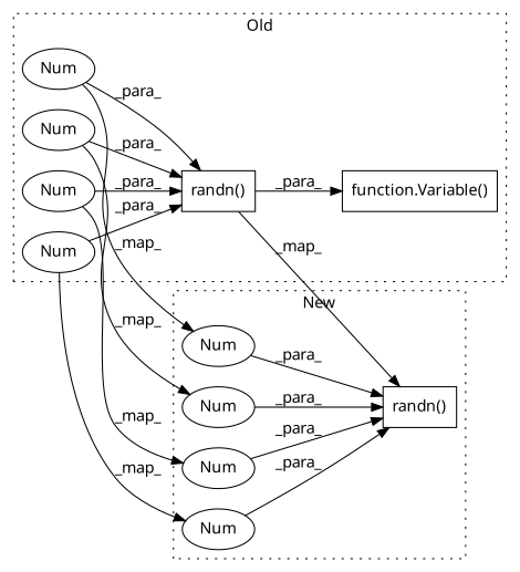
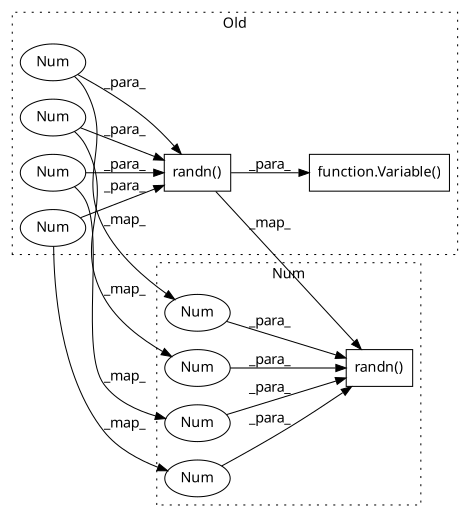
  digraph {
    rankdir=LR
    fontname="Noto Sans"
    node [a=76 l=1 shape=ellipse fontname="Noto Sans"]
    edge [fontname="Noto Sans"]
    n1 [a=75 l="12,1" label="randn()" s="4258,4279" shape=box]
    n2 [label=Num s=4272]
    n3 [l=2 label=Num s=4277]
    n4 [l=2 label=Num s=4274]
    n5 [a=75 l="9,1" label="function.Variable()" s="4249,4280" shape=box]
    n6 [label=Num s=4270]
    n7 [a=75 l="12,1" label="randn()" s="4197,4218" shape=box]
    n8 [label=Num s=4211]
    n9 [l=2 label=Num s=4216]
    n10 [l=2 label=Num s=4213]
    n11 [label=Num s=4209]
    subgraph cluster_1 {
      label=Old
      style=dotted
      n1
      n2
      n3
      n4
      n5
      n6
    }
    subgraph cluster_2 {
-     label=New
+     label=Num
      style=dotted
      n7
      n8
      n9
      n10
      n11
    }
    n1 -> n5 [label=_para_]
    n1 -> n7 [label=_map_]
    n2 -> n1 [label=_para_]
    n2 -> n8 [label=_map_]
    n3 -> n1 [label=_para_]
    n3 -> n9 [label=_map_]
    n4 -> n1 [label=_para_]
    n4 -> n10 [label=_map_]
    n6 -> n1 [label=_para_]
    n6 -> n11 [label=_map_]
    n8 -> n7 [label=_para_]
    n9 -> n7 [label=_para_]
    n10 -> n7 [label=_para_]
    n11 -> n7 [label=_para_]
  }
